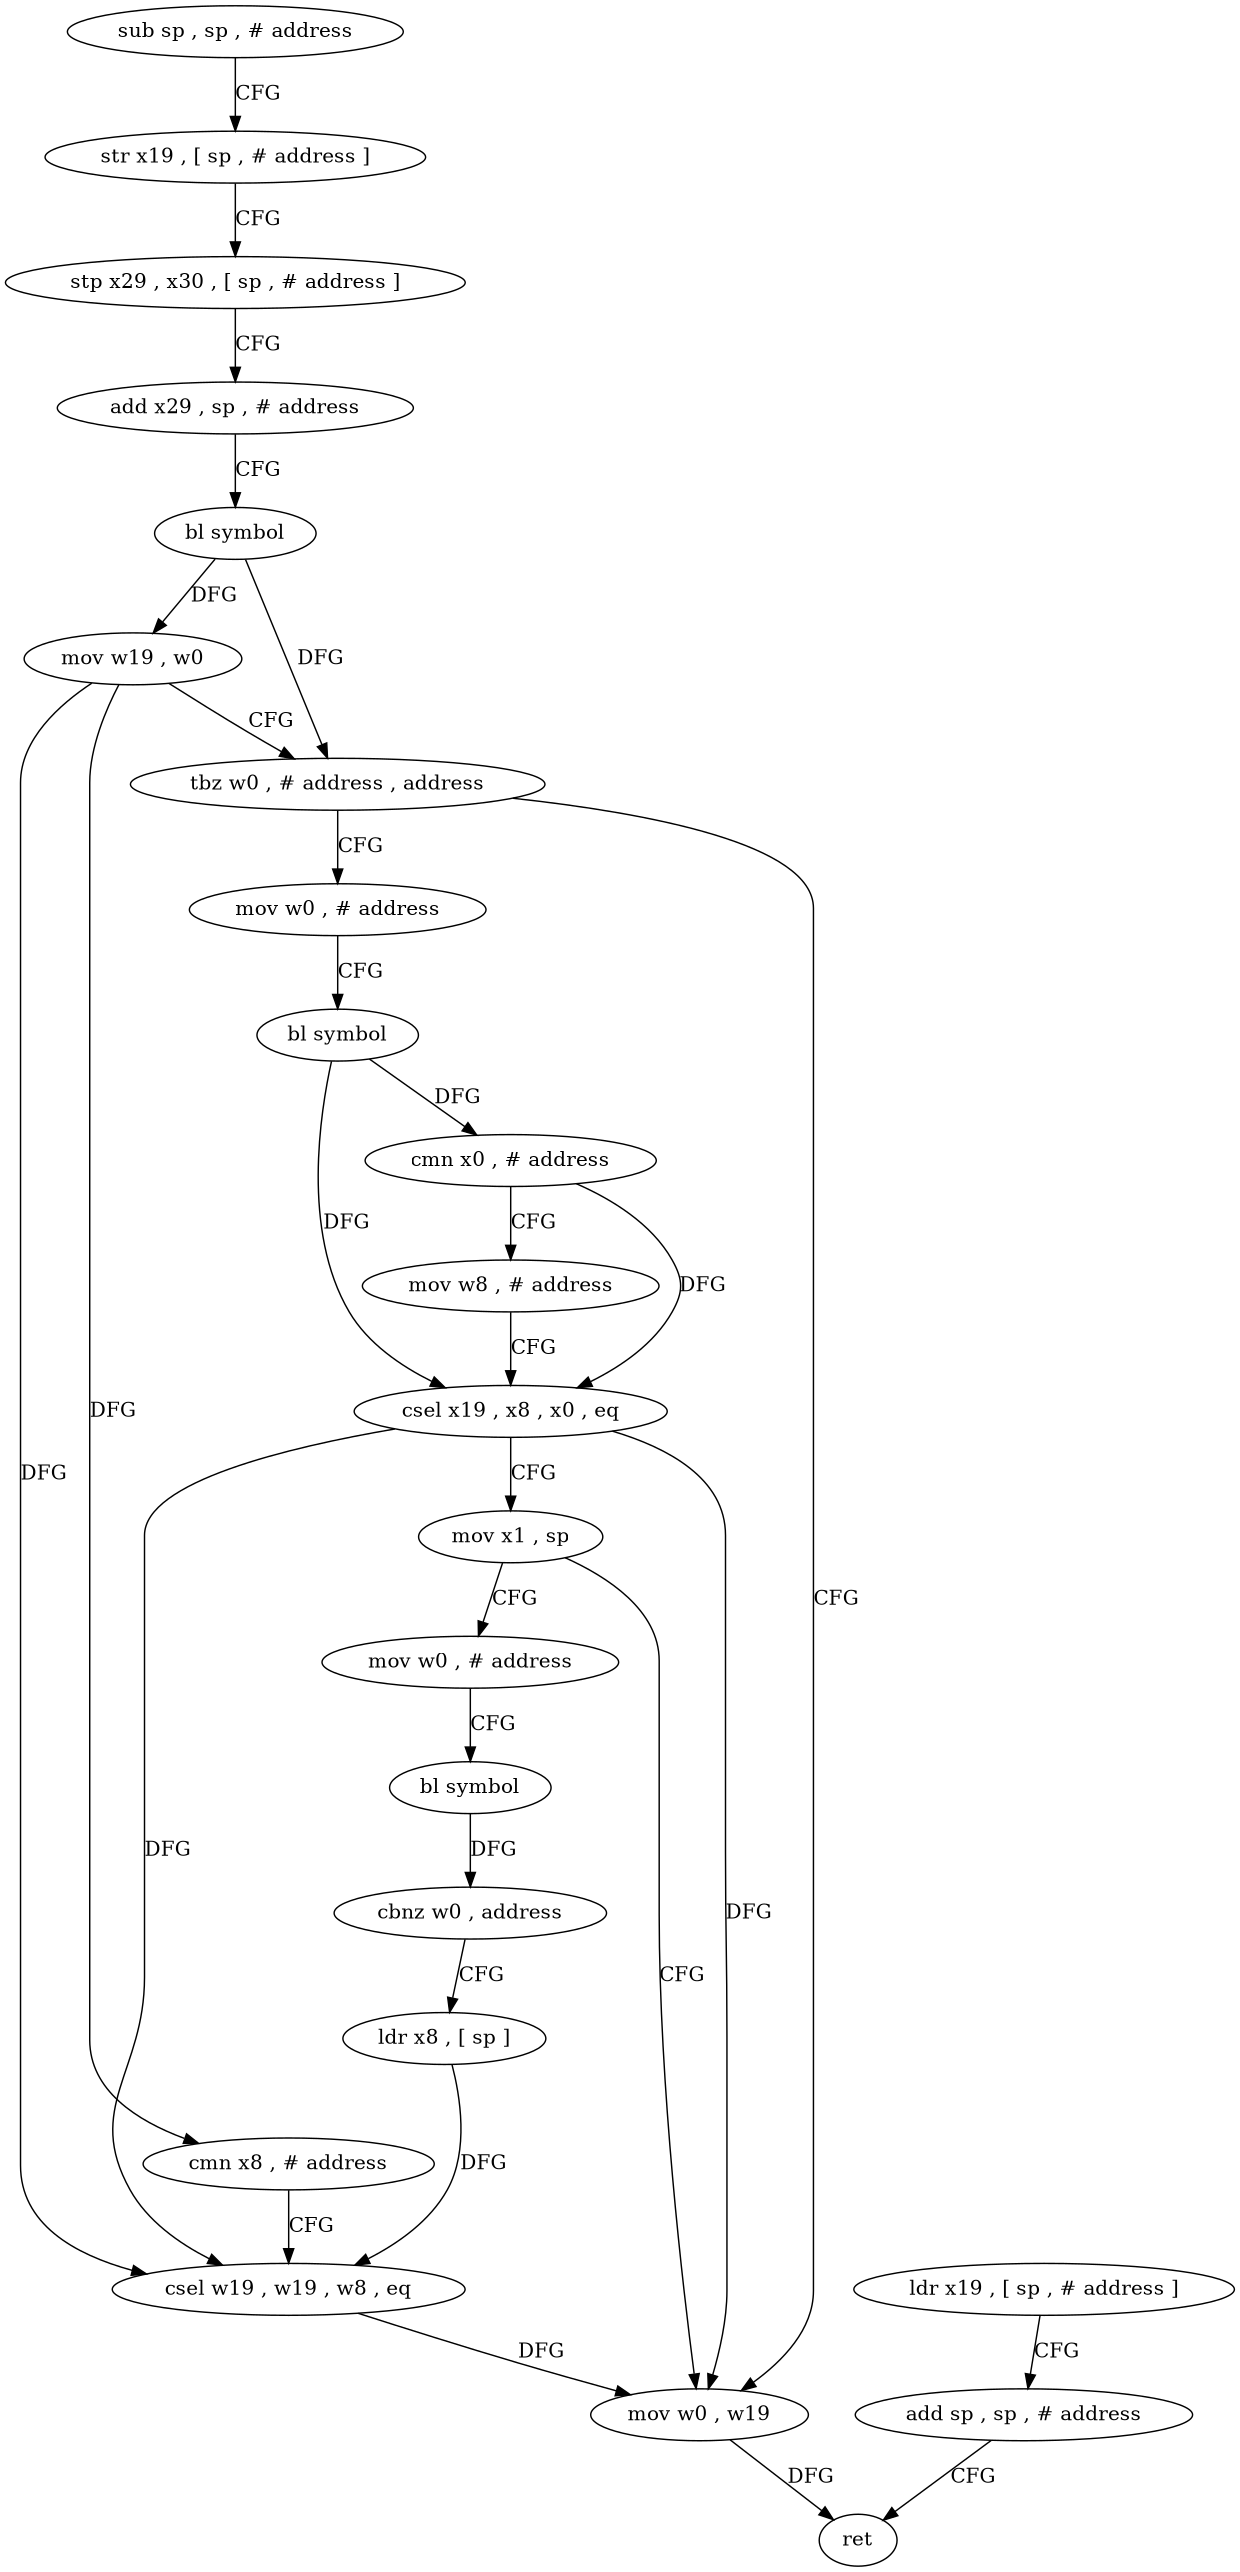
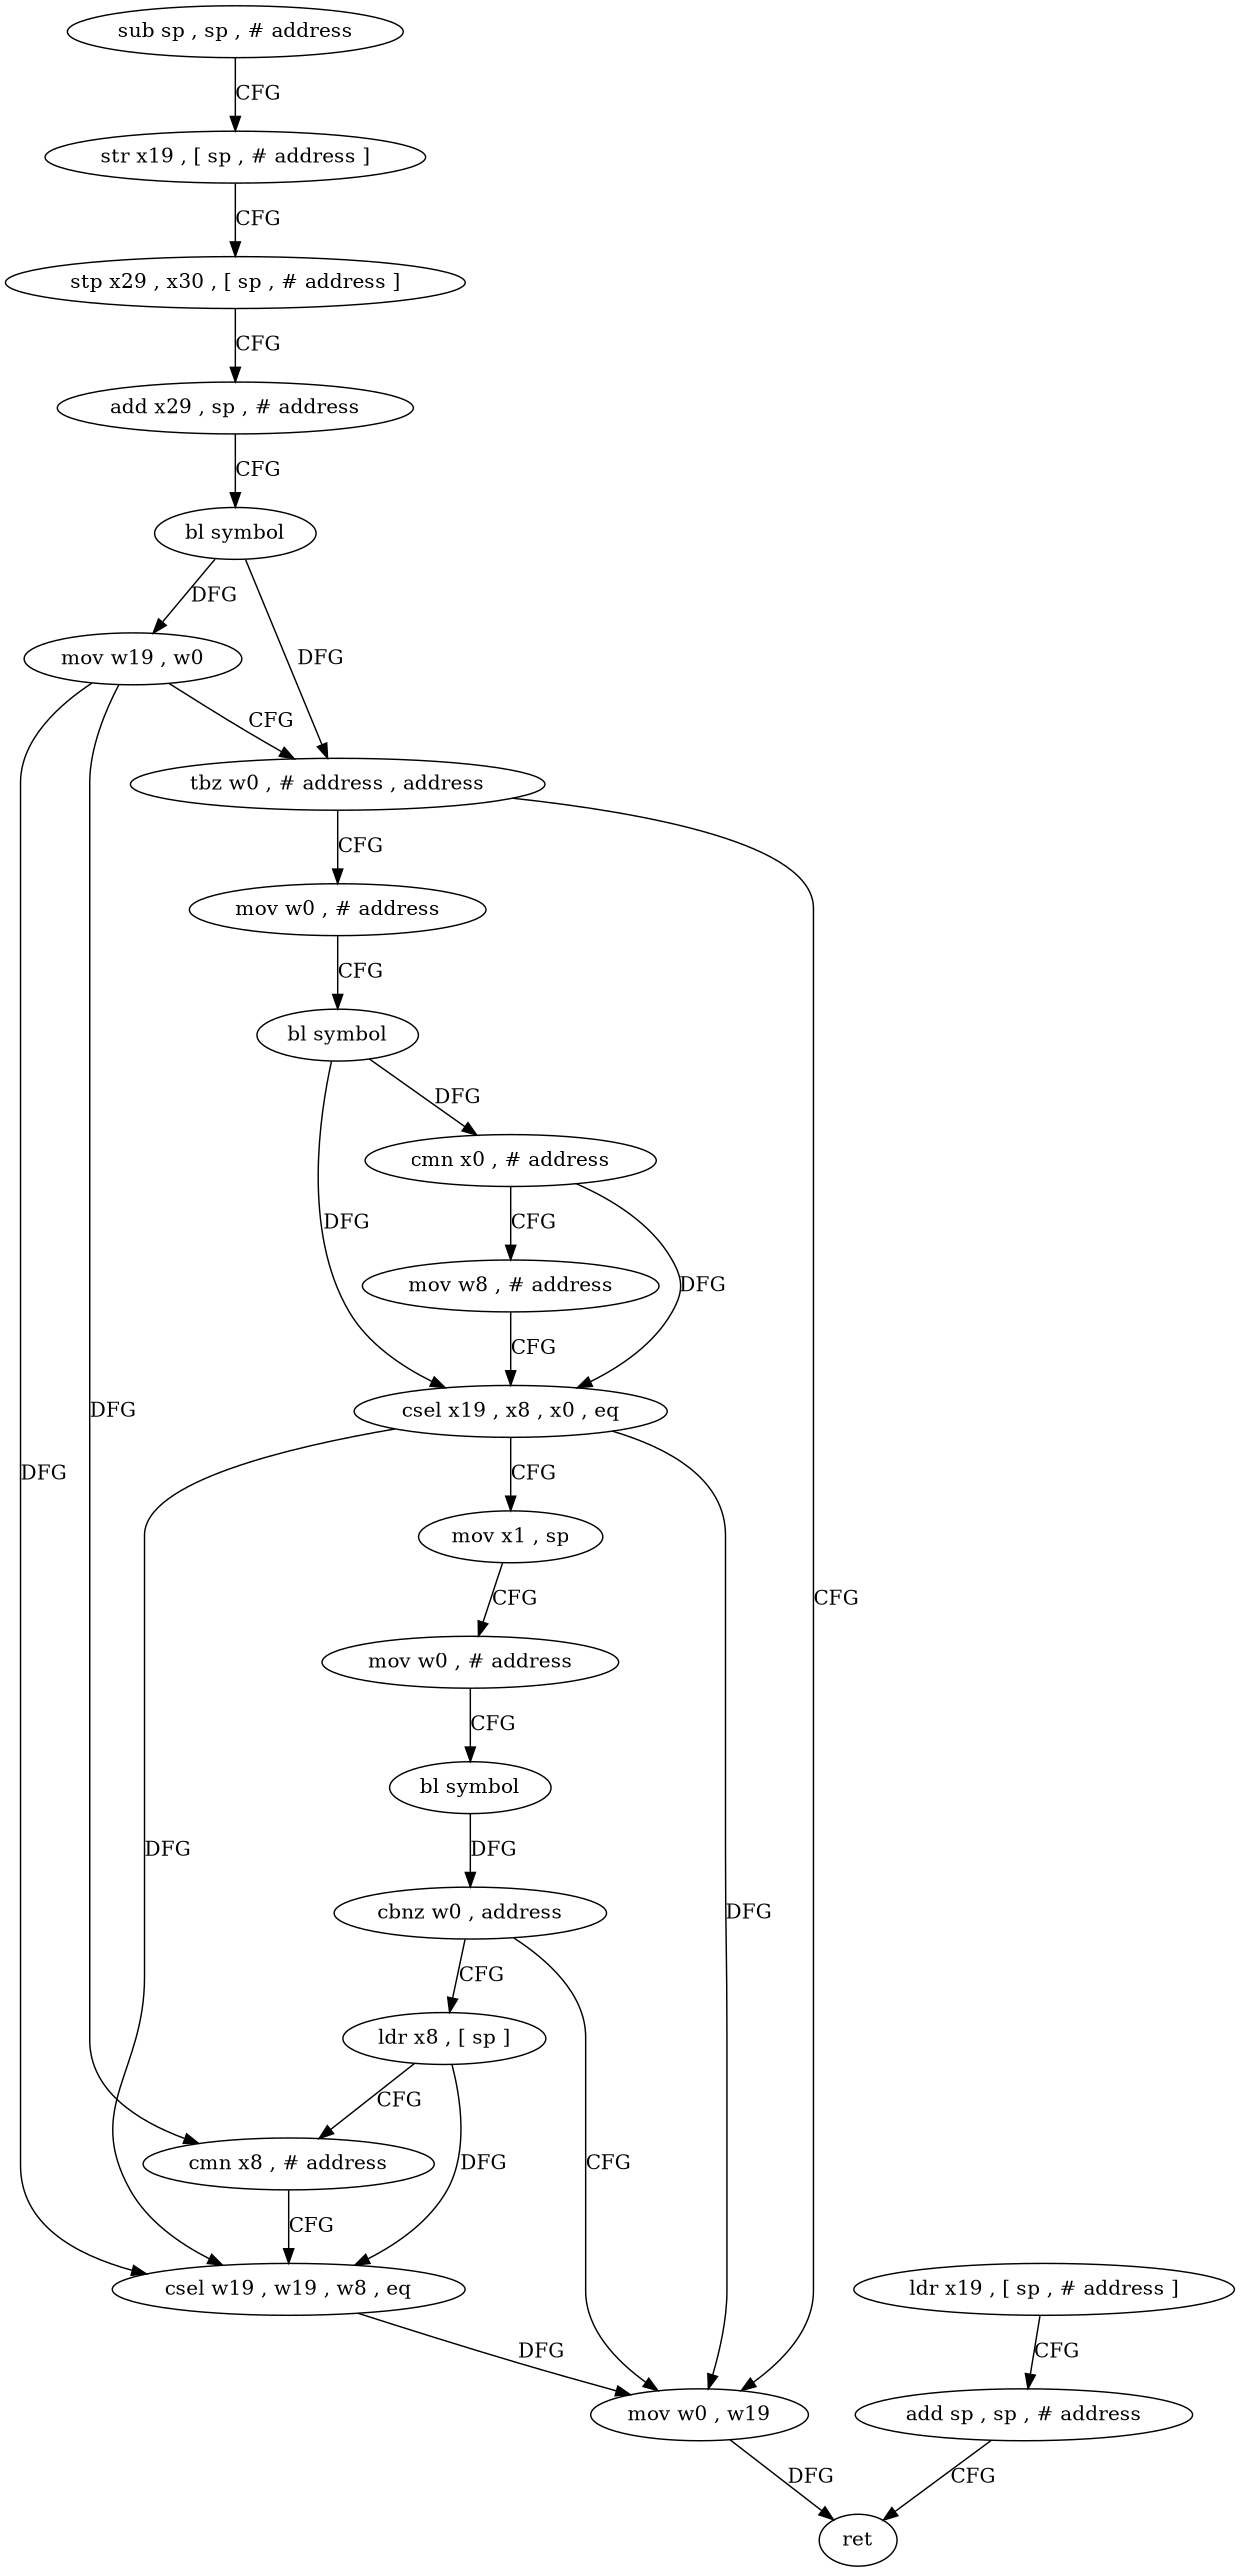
  digraph {
    n1 [label="sub sp , sp , # address"]
    n2 [label="str x19 , [ sp , # address ]"]
    n3 [label="stp x29 , x30 , [ sp , # address ]"]
    n4 [label="add x29 , sp , # address"]
    n5 [label="bl symbol"]
    n6 [label="mov w19 , w0"]
    n7 [label="tbz w0 , # address , address"]
    n8 [label="csel w19 , w19 , w8 , eq"]
    n9 [label="cmn x8 , # address"]
    n10 [label="mov w0 , w19"]
    n11 [label="mov w0 , # address"]
    n12 [label=ret]
    n13 [label="bl symbol"]
    n14 [label="cmn x0 , # address"]
    n15 [label="csel x19 , x8 , x0 , eq"]
    n16 [label="ldr x19 , [ sp , # address ]"]
    n17 [label="add sp , sp , # address"]
    n18 [label="mov w8 , # address"]
    n19 [label="mov x1 , sp"]
    n20 [label="mov w0 , # address"]
    n21 [label="bl symbol"]
    n22 [label="cbnz w0 , address"]
    n23 [label="ldr x8 , [ sp ]"]
    n1 -> n2 [label=CFG]
    n2 -> n3 [label=CFG]
    n3 -> n4 [label=CFG]
    n4 -> n5 [label=CFG]
    n5 -> n6 [label=DFG]
    n5 -> n7 [label=DFG]
    n6 -> n7 [label=CFG]
    n6 -> n8 [label=DFG]
    n6 -> n9 [label=DFG]
    n7 -> n10 [label=CFG]
    n7 -> n11 [label=CFG]
    n8 -> n10 [label=DFG]
    n9 -> n8 [label=CFG]
    n10 -> n12 [label=DFG]
    n11 -> n13 [label=CFG]
    n13 -> n14 [label=DFG]
    n13 -> n15 [label=DFG]
    n14 -> n15 [label=DFG]
    n14 -> n18 [label=CFG]
    n15 -> n8 [label=DFG]
    n15 -> n10 [label=DFG]
    n15 -> n19 [label=CFG]
    n16 -> n17 [label=CFG]
    n17 -> n12 [label=CFG]
    n18 -> n15 [label=CFG]
    n19 -> n20 [label=CFG]
    n20 -> n21 [label=CFG]
    n21 -> n22 [label=DFG]
-   n19 -> n10 [label=CFG]
+   n22 -> n10 [label=CFG]
    n22 -> n23 [label=CFG]
    n23 -> n8 [label=DFG]
+   n23 -> n9 [label=CFG]
  }
